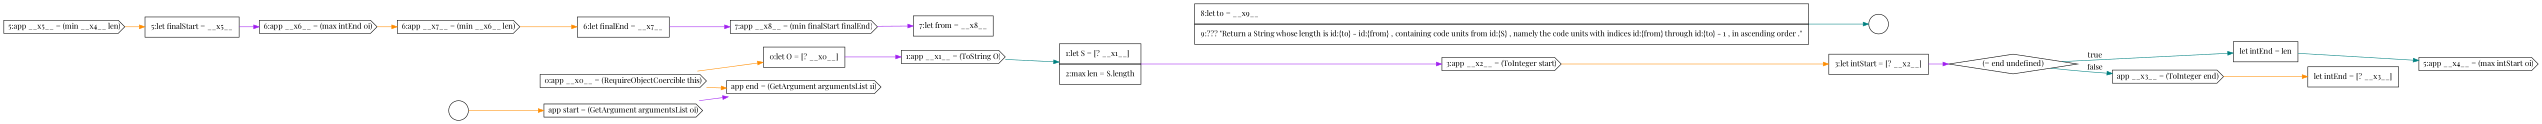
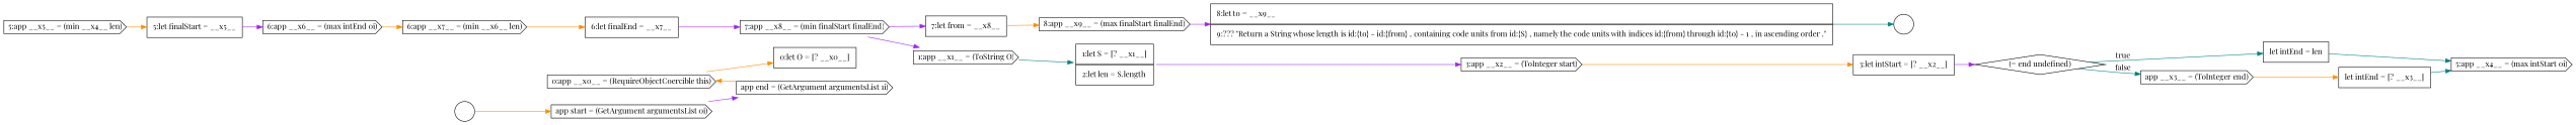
  digraph {
    fontname="Playfair Display"
    rankdir=LR
    node [color=black fillcolor=white fontname="Playfair Display" shape=cds style=filled]
    edge [color=darkorange fontname="Playfair Display"]
    n1 [label=<<font color="black">     <table border="0" cellborder="1" cellspacing="0" cellpadding="10">       <tr><td align="left">let intEnd = len</td></tr>     </table>   </font>> margin=0 shape=none]
    n2 [label=<<font color="black">5:app __x4__ = (max intStart 0i)</font>>]
    n3 [label=<<font color="black">5:app __x5__ = (min __x4__ len)</font>>]
    n4 [label=<<font color="black">     <table border="0" cellborder="1" cellspacing="0" cellpadding="10">       <tr><td align="left">5:let finalStart = __x5__</td></tr>     </table>   </font>> margin=0 shape=none]
    n5 [label=<<font color="black">6:app __x6__ = (max intEnd 0i)</font>>]
    n6 [label=<<font color="black">     <table border="0" cellborder="1" cellspacing="0" cellpadding="10">       <tr><td align="left">6:let finalEnd = __x7__</td></tr>     </table>   </font>> margin=0 shape=none]
    n7 [label=<<font color="black">7:app __x8__ = (min finalStart finalEnd)</font>>]
    n8 [label=<<font color="black">     <table border="0" cellborder="1" cellspacing="0" cellpadding="10">       <tr><td align="left">7:let from = __x8__</td></tr>     </table>   </font>> margin=0 shape=none]
    n9 [label=<<font color="black">app start = (GetArgument argumentsList 0i)</font>>]
    n10 [label=<<font color="black">app end = (GetArgument argumentsList 1i)</font>>]
    n11 [label=<<font color="black">0:app __x0__ = (RequireObjectCoercible this)</font>>]
-   n12 [label=<<font color="black">     <table border="0" cellborder="1" cellspacing="0" cellpadding="10">       <tr><td align="left">1:let S = [? __x1__]</td></tr>       <tr><td align="left">2:max len = S.length</td></tr>     </table>   </font>> margin=0 shape=none]
+   n12 [label=<<font color="black">     <table border="0" cellborder="1" cellspacing="0" cellpadding="10">       <tr><td align="left">1:let S = [? __x1__]</td></tr>       <tr><td align="left">2:let len = S.length</td></tr>     </table>   </font>> margin=0 shape=none]
    n13 [label=<<font color="black">3:app __x2__ = (ToInteger start)</font>>]
    n14 [label=<<font color="black">     <table border="0" cellborder="1" cellspacing="0" cellpadding="10">       <tr><td align="left">3:let intStart = [? __x2__]</td></tr>     </table>   </font>> margin=0 shape=none]
+   n15 [label=<<font color="black">8:app __x9__ = (max finalStart finalEnd)</font>>]
    n16 [label=<<font color="black">     <table border="0" cellborder="1" cellspacing="0" cellpadding="10">       <tr><td align="left">8:let to = __x9__</td></tr>       <tr><td align="left">9:??? &quot;Return a String whose length is id:{to} - id:{from} , containing code units from id:{S} , namely the code units with indices id:{from} through id:{to} - 1 , in ascending order .&quot;</td></tr>     </table>   </font>> margin=0 shape=none]
    n17 [label=" " shape=circle]
    n18 [label=<<font color="black">app __x3__ = (ToInteger end)</font>>]
    n19 [label=<<font color="black">     <table border="0" cellborder="1" cellspacing="0" cellpadding="10">       <tr><td align="left">let intEnd = [? __x3__]</td></tr>     </table>   </font>> margin=0 shape=none]
    n20 [label=<<font color="black">6:app __x7__ = (min __x6__ len)</font>>]
    n21 [label=<<font color="black">(= end undefined)</font>> shape=diamond]
    n22 [label=<<font color="black">1:app __x1__ = (ToString O)</font>>]
    n23 [label=<<font color="black">     <table border="0" cellborder="1" cellspacing="0" cellpadding="10">       <tr><td align="left">0:let O = [? __x0__]</td></tr>     </table>   </font>> margin=0 shape=none]
    n24 [label=" " shape=circle]
    n1 -> n2 [color=teal]
    n3 -> n4
    n4 -> n5 [color=purple]
    n5 -> n20
    n6 -> n7 [color=purple]
    n7 -> n8 [color=purple]
+   n8 -> n15
    n9 -> n10 [color=purple]
-   n11 -> n10
+   n10 -> n11
    n11 -> n23
    n12 -> n13 [color=purple]
    n13 -> n14
    n14 -> n21 [color=purple]
+   n15 -> n16 [color=purple]
    n16 -> n17 [color=teal]
    n18 -> n19
+   n19 -> n2 [color=teal]
    n20 -> n6
    n21 -> n1 [color=teal label=<<font color="black">true</font>>]
    n21 -> n18 [color=teal label=<<font color="black">false</font>>]
    n22 -> n12 [color=teal]
-   n23 -> n22 [color=purple]
+   n7 -> n22 [color=purple]
    n24 -> n9
  }
